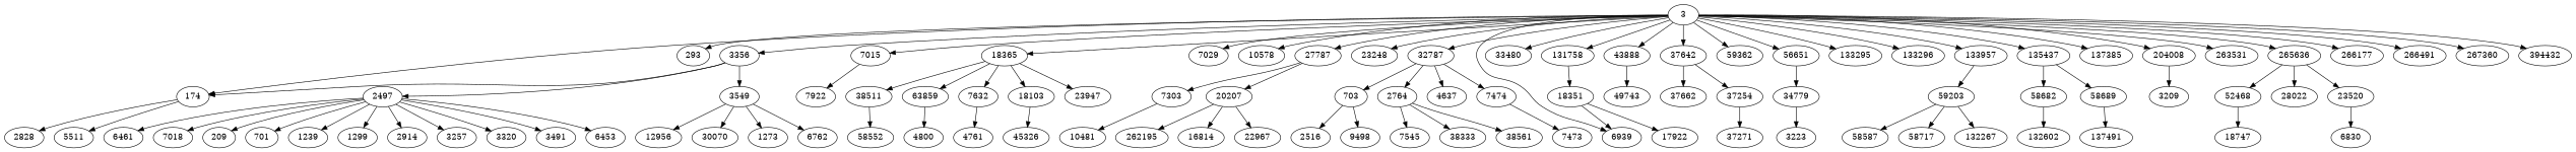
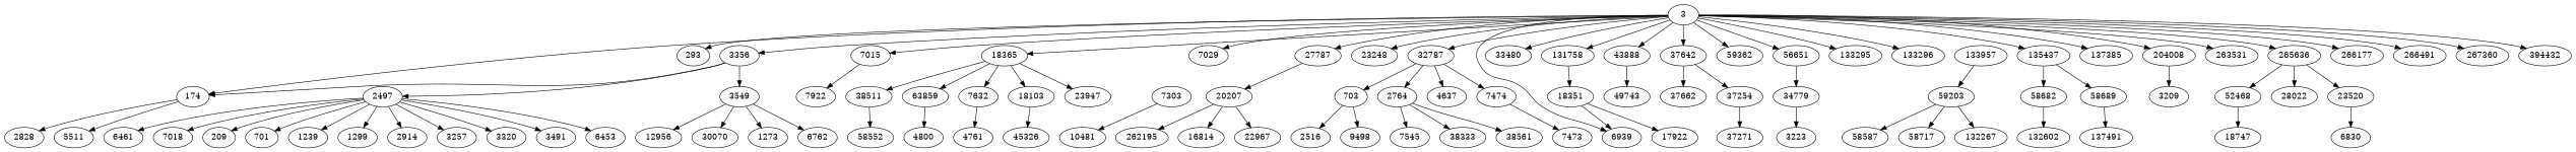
  digraph {
    3
    174
    293
    3356
    6939
    7015
    7029
-   10578
    18365
    23248
    27787
    32787
    33480
    37642
    43888
    56651
    59362
    131758
    133295
    133296
    133957
    135437
    137385
    204008
    263531
    265636
    266177
    266491
    267360
    394432
    2828
    5511
    2497
    3549
    7922
    7632
    18103
    23947
    38511
    63859
    7303
    20207
    703
    2764
    7474
    4637
    37254
    37662
    49743
    34779
    18351
    59203
    58682
    58689
    3209
    23520
    52468
    28022
    2516
    9498
    209
    701
    1239
    1299
    2914
    3257
    3320
    3491
    6453
    6461
    7018
    7545
    38333
    38561
    1273
    6762
    12956
    30070
    10481
    7473
    4761
    n82 [label=45326]
    17922
    58552
    4800
    16814
    n87 [label=22967]
    262195
    6830
    3223
    37271
    18747
    132602
    137491
    58587
    58717
    132267
    3 -> 174
    3 -> 293
    3 -> 3356
    3 -> 6939
    3 -> 7015
    3 -> 7029
-   3 -> 10578
    3 -> 18365
    3 -> 23248
    3 -> 27787
    3 -> 32787
    3 -> 33480
    3 -> 37642
    3 -> 43888
    3 -> 56651
    3 -> 59362
    3 -> 131758
    3 -> 133295
    3 -> 133296
-   3 -> 133957
    3 -> 135437
    3 -> 137385
    3 -> 204008
    3 -> 263531
    3 -> 265636
    3 -> 266177
    3 -> 266491
    3 -> 267360
    3 -> 394432
    174 -> 2828
    174 -> 5511
    3356 -> 174
    3356 -> 2497
    3356 -> 3549
    7015 -> 7922
    18365 -> 7632
    18365 -> 18103
    18365 -> 23947
    18365 -> 38511
    18365 -> 63859
-   27787 -> 7303
    27787 -> 20207
    32787 -> 703
    32787 -> 2764
    32787 -> 7474
    32787 -> 4637
    37642 -> 37254
    37642 -> 37662
    43888 -> 49743
    56651 -> 34779
    131758 -> 18351
    133957 -> 59203
    135437 -> 58682
    135437 -> 58689
    204008 -> 3209
    265636 -> 23520
    265636 -> 52468
    265636 -> 28022
    2497 -> 209
    2497 -> 701
    2497 -> 1239
    2497 -> 1299
    2497 -> 2914
    2497 -> 3257
    2497 -> 3320
    2497 -> 3491
    2497 -> 6453
    2497 -> 6461
    2497 -> 7018
    3549 -> 1273
    3549 -> 6762
    3549 -> 12956
    3549 -> 30070
    7632 -> 4761
    18103 -> n82
    38511 -> 58552
    63859 -> 4800
    7303 -> 10481
    20207 -> 16814
    20207 -> n87
    20207 -> 262195
    703 -> 2516
    703 -> 9498
    2764 -> 7545
    2764 -> 38333
    2764 -> 38561
    7474 -> 7473
    37254 -> 37271
    34779 -> 3223
    18351 -> 6939
    18351 -> 17922
    59203 -> 58587
    59203 -> 58717
    59203 -> 132267
    58682 -> 132602
    58689 -> 137491
    23520 -> 6830
    52468 -> 18747
  }
